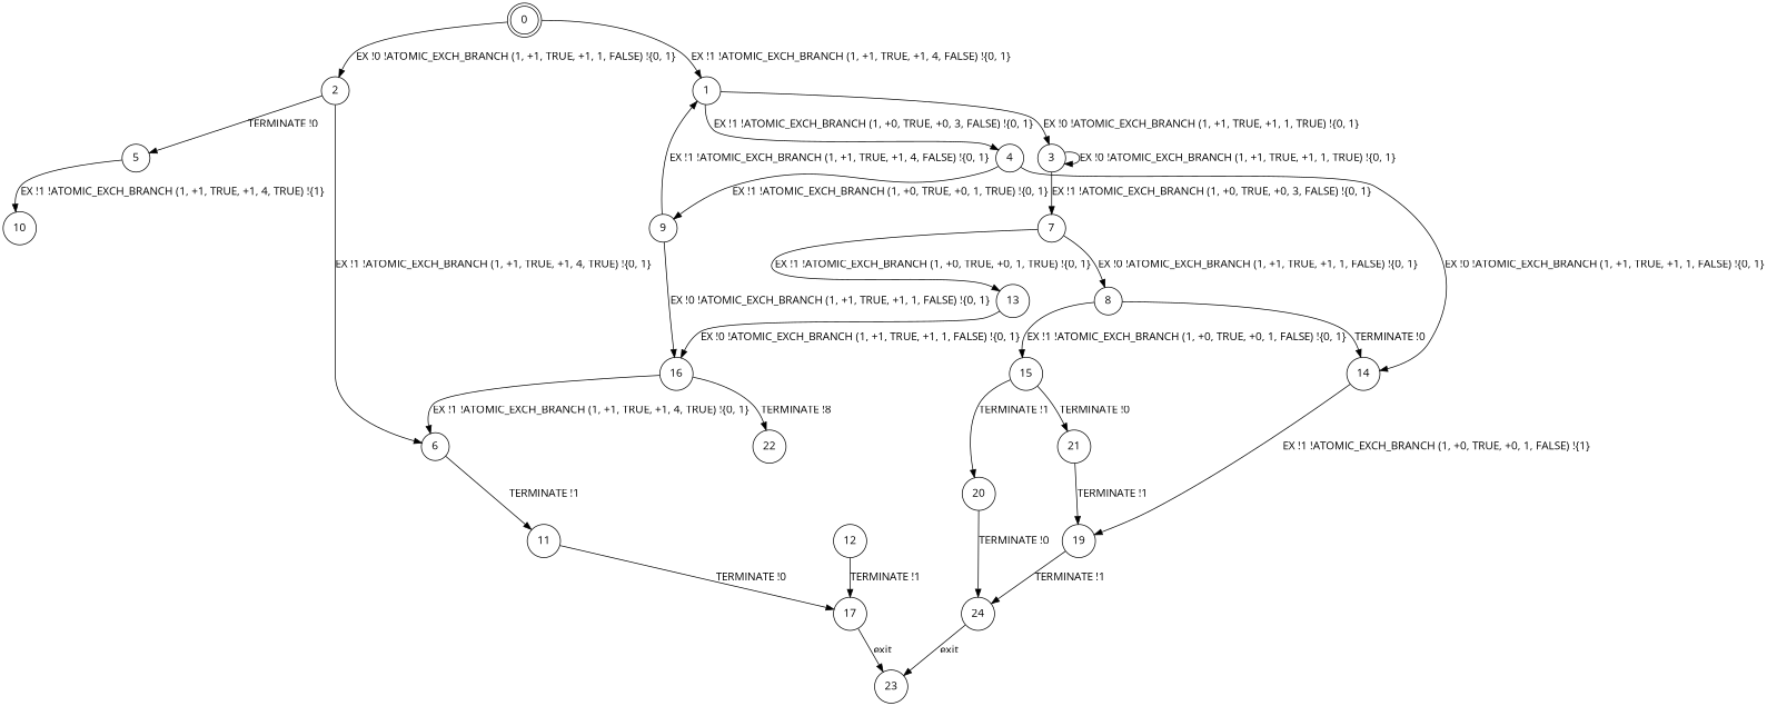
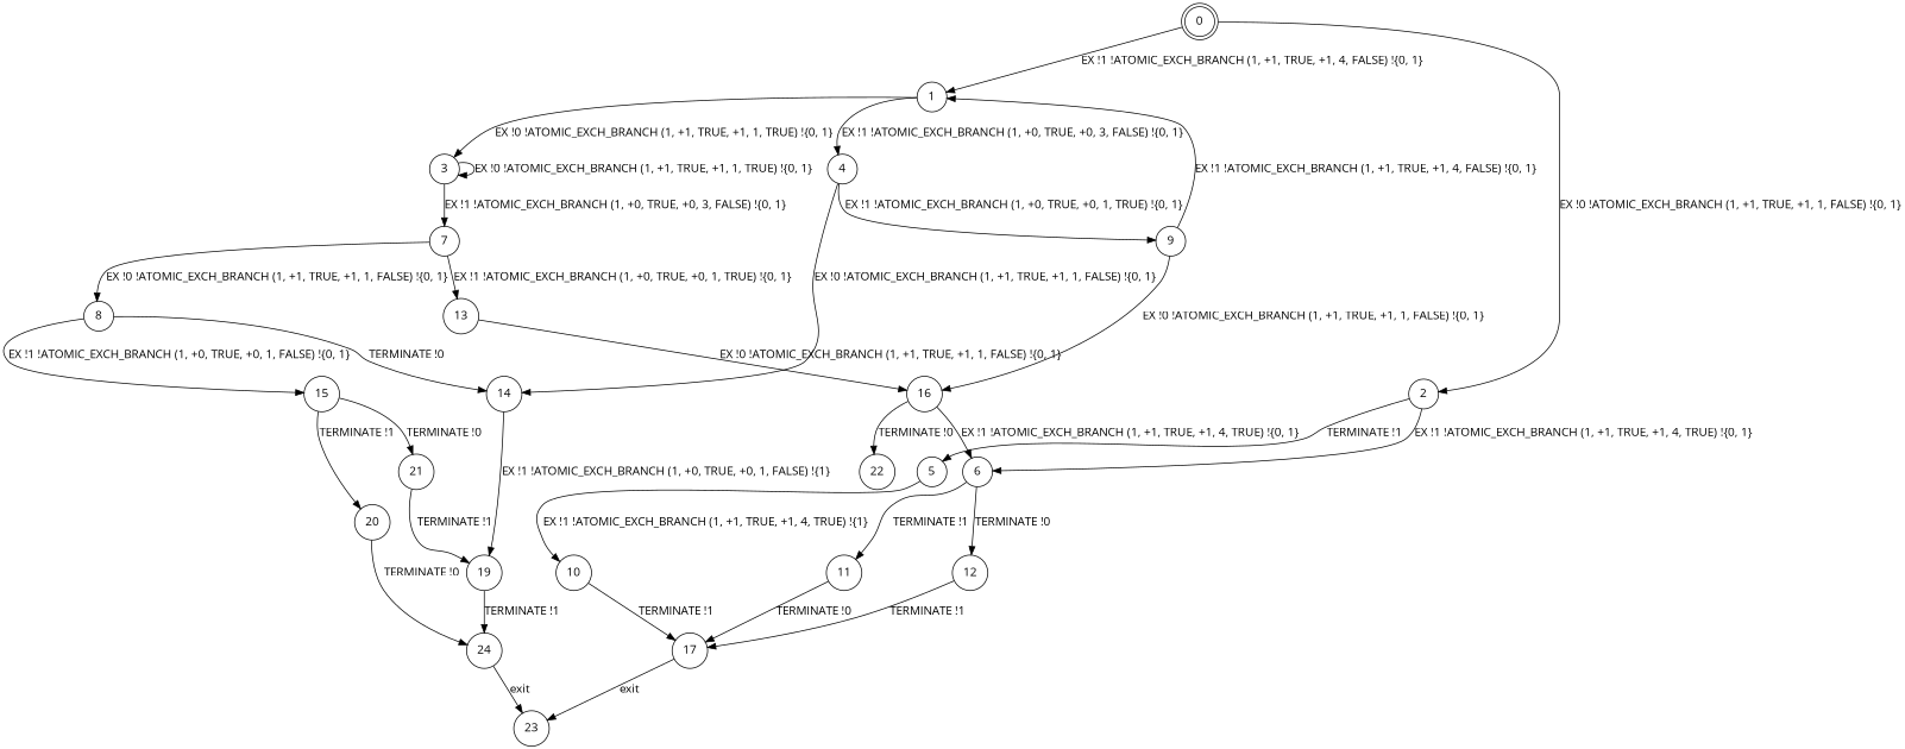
  digraph {
    fontname="Open Sans"
    node [fontname="Open Sans" shape=circle]
    edge [fontname="Open Sans"]
    0 [peripheries=2]
    1
    2
    3
    4
    5
    6
    7
    9
    14
    10
    11
    12
    8
    13
    15
    16
    17
    19
    20
    21
    22
    23
    24
    0 -> 1 [label="EX !1 !ATOMIC_EXCH_BRANCH (1, +1, TRUE, +1, 4, FALSE) !{0, 1}"]
    0 -> 2 [label="EX !0 !ATOMIC_EXCH_BRANCH (1, +1, TRUE, +1, 1, FALSE) !{0, 1}"]
    1 -> 3 [label="EX !0 !ATOMIC_EXCH_BRANCH (1, +1, TRUE, +1, 1, TRUE) !{0, 1}"]
    1 -> 4 [label="EX !1 !ATOMIC_EXCH_BRANCH (1, +0, TRUE, +0, 3, FALSE) !{0, 1}"]
-   2 -> 5 [label="TERMINATE !0"]
+   2 -> 5 [label="TERMINATE !1"]
    2 -> 6 [label="EX !1 !ATOMIC_EXCH_BRANCH (1, +1, TRUE, +1, 4, TRUE) !{0, 1}"]
    3 -> 3 [label="EX !0 !ATOMIC_EXCH_BRANCH (1, +1, TRUE, +1, 1, TRUE) !{0, 1}"]
    3 -> 7 [label="EX !1 !ATOMIC_EXCH_BRANCH (1, +0, TRUE, +0, 3, FALSE) !{0, 1}"]
    4 -> 9 [label="EX !1 !ATOMIC_EXCH_BRANCH (1, +0, TRUE, +0, 1, TRUE) !{0, 1}"]
    4 -> 14 [label="EX !0 !ATOMIC_EXCH_BRANCH (1, +1, TRUE, +1, 1, FALSE) !{0, 1}"]
    5 -> 10 [label="EX !1 !ATOMIC_EXCH_BRANCH (1, +1, TRUE, +1, 4, TRUE) !{1}"]
    6 -> 11 [label="TERMINATE !1"]
+   6 -> 12 [label="TERMINATE !0"]
    7 -> 8 [label="EX !0 !ATOMIC_EXCH_BRANCH (1, +1, TRUE, +1, 1, FALSE) !{0, 1}"]
    7 -> 13 [label="EX !1 !ATOMIC_EXCH_BRANCH (1, +0, TRUE, +0, 1, TRUE) !{0, 1}"]
    9 -> 1 [label="EX !1 !ATOMIC_EXCH_BRANCH (1, +1, TRUE, +1, 4, FALSE) !{0, 1}"]
    9 -> 16 [label="EX !0 !ATOMIC_EXCH_BRANCH (1, +1, TRUE, +1, 1, FALSE) !{0, 1}"]
    14 -> 19 [label="EX !1 !ATOMIC_EXCH_BRANCH (1, +0, TRUE, +0, 1, FALSE) !{1}"]
+   10 -> 17 [label="TERMINATE !1"]
    11 -> 17 [label="TERMINATE !0"]
    12 -> 17 [label="TERMINATE !1"]
    8 -> 14 [label="TERMINATE !0"]
    8 -> 15 [label="EX !1 !ATOMIC_EXCH_BRANCH (1, +0, TRUE, +0, 1, FALSE) !{0, 1}"]
    13 -> 16 [label="EX !0 !ATOMIC_EXCH_BRANCH (1, +1, TRUE, +1, 1, FALSE) !{0, 1}"]
    15 -> 20 [label="TERMINATE !1"]
    15 -> 21 [label="TERMINATE !0"]
    16 -> 6 [label="EX !1 !ATOMIC_EXCH_BRANCH (1, +1, TRUE, +1, 4, TRUE) !{0, 1}"]
-   16 -> 22 [label="TERMINATE !8"]
+   16 -> 22 [label="TERMINATE !0"]
    17 -> 23 [label=exit]
    19 -> 24 [label="TERMINATE !1"]
    20 -> 24 [label="TERMINATE !0"]
    21 -> 19 [label="TERMINATE !1"]
    24 -> 23 [label=exit]
  }
